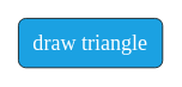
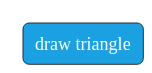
  <mxCell id="0" />
  <mxCell id="1" parent="0" />
- <mxCell id="2" value="&lt;font color=&quot;#ffffff&quot;&gt;&lt;span style=&quot;font-size: 24px;&quot;&gt;draw triangle&lt;/span&gt;&lt;/font&gt;" style="rounded=1;whiteSpace=wrap;html=1;fillColor=#1BA1E2;gradientColor=none;fontFamily=Comic Sans MS;" parent="1" vertex="1"><mxGeometry x="20" y="20" width="160" height="55" as="geometry" /></mxCell>
+ <mxCell id="2" value="&lt;font color=&quot;#ffffff&quot;&gt;&lt;span style=&quot;font-size: 24px;&quot;&gt;draw triangle&lt;/span&gt;&lt;/font&gt;" style="rounded=1;whiteSpace=wrap;html=1;fillColor=#1BA1E2;gradientColor=none;fontFamily=Comic Sans MS;" parent="1" vertex="1"><mxGeometry x="30" y="30" width="160" height="55" as="geometry" /></mxCell>
